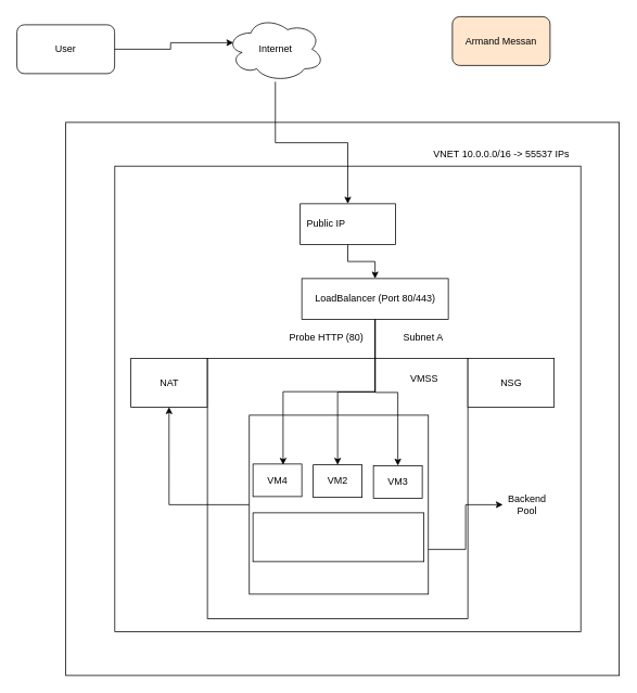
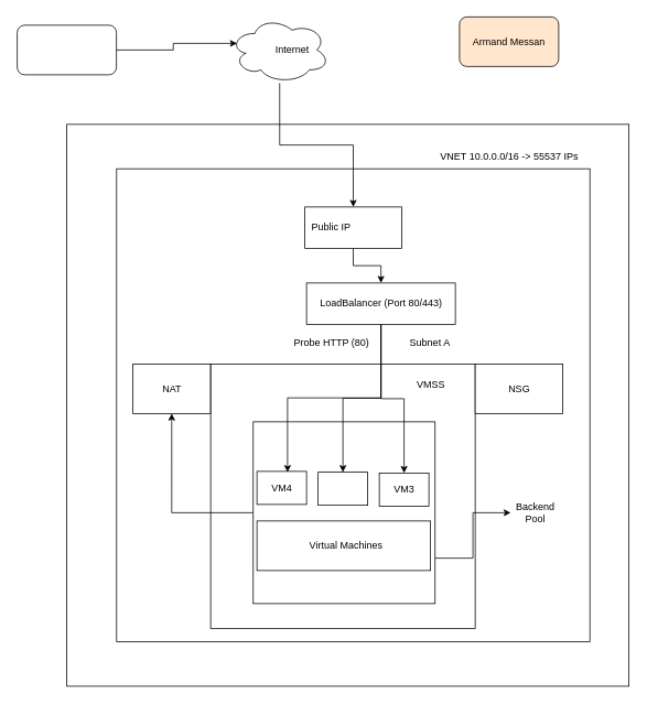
  <mxCell id="0" />
  <mxCell id="1" parent="0" />
  <mxCell id="2" value="" style="whiteSpace=wrap;html=1;aspect=fixed;" vertex="1" parent="1"><mxGeometry x="80" y="150" width="680" height="680" as="geometry" /></mxCell>
  <mxCell id="3" value="" style="whiteSpace=wrap;html=1;aspect=fixed;" vertex="1" parent="1"><mxGeometry x="140.25" y="203.75" width="572.5" height="572.5" as="geometry" /></mxCell>
  <mxCell id="4" value="VNET 10.0.0.0/16 -&amp;gt; 55537 IPs" style="text;html=1;align=center;verticalAlign=middle;resizable=0;points=[];autosize=1;strokeColor=none;fillColor=none;" vertex="1" parent="1"><mxGeometry x="520" y="173.75" width="190" height="30" as="geometry" /></mxCell>
  <mxCell id="5" value="" style="whiteSpace=wrap;html=1;aspect=fixed;" vertex="1" parent="1"><mxGeometry x="254" y="440" width="320" height="320" as="geometry" /></mxCell>
  <mxCell id="6" value="Subnet A" style="text;html=1;align=center;verticalAlign=middle;resizable=0;points=[];autosize=1;strokeColor=none;fillColor=none;" vertex="1" parent="1"><mxGeometry x="484" y="400" width="70" height="30" as="geometry" /></mxCell>
  <mxCell id="7" value="" style="rounded=0;whiteSpace=wrap;html=1;" vertex="1" parent="1"><mxGeometry x="160" y="440" width="93.75" height="60" as="geometry" /></mxCell>
  <mxCell id="8" value="" style="rounded=0;whiteSpace=wrap;html=1;" vertex="1" parent="1"><mxGeometry x="574" y="440" width="106" height="60" as="geometry" /></mxCell>
  <mxCell id="9" value="NAT" style="text;html=1;align=center;verticalAlign=middle;resizable=0;points=[];autosize=1;strokeColor=none;fillColor=none;" vertex="1" parent="1"><mxGeometry x="181.88" y="455" width="50" height="30" as="geometry" /></mxCell>
  <mxCell id="10" value="NSG" style="text;html=1;align=center;verticalAlign=middle;resizable=0;points=[];autosize=1;strokeColor=none;fillColor=none;" vertex="1" parent="1"><mxGeometry x="602" y="455" width="50" height="30" as="geometry" /></mxCell>
  <mxCell id="11" style="edgeStyle=orthogonalEdgeStyle;rounded=0;orthogonalLoop=1;jettySize=auto;html=1;exitX=1;exitY=0.75;exitDx=0;exitDy=0;" edge="1" parent="1" source="13" target="37"><mxGeometry relative="1" as="geometry" /></mxCell>
  <mxCell id="12" style="edgeStyle=orthogonalEdgeStyle;rounded=0;orthogonalLoop=1;jettySize=auto;html=1;exitX=0;exitY=0.5;exitDx=0;exitDy=0;entryX=0.5;entryY=1;entryDx=0;entryDy=0;" edge="1" parent="1" source="13" target="7"><mxGeometry relative="1" as="geometry" /></mxCell>
  <mxCell id="13" value="" style="whiteSpace=wrap;html=1;aspect=fixed;" vertex="1" parent="1"><mxGeometry x="305.5" y="510" width="220" height="220" as="geometry" /></mxCell>
  <mxCell id="14" value="VMSS" style="text;html=1;align=center;verticalAlign=middle;resizable=0;points=[];autosize=1;strokeColor=none;fillColor=none;" vertex="1" parent="1"><mxGeometry x="490" y="450" width="60" height="30" as="geometry" /></mxCell>
  <mxCell id="15" value="" style="rounded=0;whiteSpace=wrap;html=1;" vertex="1" parent="1"><mxGeometry x="310" y="570" width="60" height="40" as="geometry" /></mxCell>
  <mxCell id="16" value="VM4" style="text;html=1;align=center;verticalAlign=middle;resizable=0;points=[];autosize=1;strokeColor=none;fillColor=none;" vertex="1" parent="1"><mxGeometry x="315" y="575" width="50" height="30" as="geometry" /></mxCell>
  <mxCell id="17" value="" style="rounded=0;whiteSpace=wrap;html=1;" vertex="1" parent="1"><mxGeometry x="384" y="571" width="60" height="40" as="geometry" /></mxCell>
- <mxCell id="18" value="VM2" style="text;html=1;align=center;verticalAlign=middle;resizable=0;points=[];autosize=1;strokeColor=none;fillColor=none;" vertex="1" parent="1"><mxGeometry x="389" y="576" width="50" height="30" as="geometry" /></mxCell>
  <mxCell id="19" value="" style="rounded=0;whiteSpace=wrap;html=1;" vertex="1" parent="1"><mxGeometry x="458" y="572" width="60" height="40" as="geometry" /></mxCell>
  <mxCell id="20" value="VM3" style="text;html=1;align=center;verticalAlign=middle;resizable=0;points=[];autosize=1;strokeColor=none;fillColor=none;" vertex="1" parent="1"><mxGeometry x="463" y="577" width="50" height="30" as="geometry" /></mxCell>
  <mxCell id="21" style="edgeStyle=orthogonalEdgeStyle;rounded=0;orthogonalLoop=1;jettySize=auto;html=1;exitX=0.5;exitY=1;exitDx=0;exitDy=0;entryX=0.5;entryY=0;entryDx=0;entryDy=0;" edge="1" parent="1" source="23" target="17"><mxGeometry relative="1" as="geometry" /></mxCell>
  <mxCell id="22" style="edgeStyle=orthogonalEdgeStyle;rounded=0;orthogonalLoop=1;jettySize=auto;html=1;entryX=0.5;entryY=0;entryDx=0;entryDy=0;" edge="1" parent="1" source="23" target="19"><mxGeometry relative="1" as="geometry" /></mxCell>
  <mxCell id="23" value="" style="rounded=0;whiteSpace=wrap;html=1;" vertex="1" parent="1"><mxGeometry x="370" y="342" width="180" height="50" as="geometry" /></mxCell>
  <mxCell id="24" value="LoadBalancer (Port 80/443)" style="text;html=1;align=center;verticalAlign=middle;whiteSpace=wrap;rounded=0;" vertex="1" parent="1"><mxGeometry x="383.5" y="352" width="152.5" height="30" as="geometry" /></mxCell>
  <mxCell id="25" style="edgeStyle=orthogonalEdgeStyle;rounded=0;orthogonalLoop=1;jettySize=auto;html=1;entryX=0.5;entryY=0;entryDx=0;entryDy=0;" edge="1" parent="1" source="26" target="23"><mxGeometry relative="1" as="geometry" /></mxCell>
  <mxCell id="26" value="" style="rounded=0;whiteSpace=wrap;html=1;" vertex="1" parent="1"><mxGeometry x="368" y="250" width="117" height="50" as="geometry" /></mxCell>
  <mxCell id="27" value="Public IP" style="text;html=1;align=center;verticalAlign=middle;whiteSpace=wrap;rounded=0;" vertex="1" parent="1"><mxGeometry x="370" y="260" width="60" height="30" as="geometry" /></mxCell>
  <mxCell id="28" style="edgeStyle=orthogonalEdgeStyle;rounded=0;orthogonalLoop=1;jettySize=auto;html=1;entryX=0.5;entryY=0;entryDx=0;entryDy=0;" edge="1" parent="1" source="29" target="26"><mxGeometry relative="1" as="geometry" /></mxCell>
  <mxCell id="29" value="" style="ellipse;shape=cloud;whiteSpace=wrap;html=1;" vertex="1" parent="1"><mxGeometry x="277.5" y="20" width="120" height="80" as="geometry" /></mxCell>
  <mxCell id="30" value="" style="rounded=1;whiteSpace=wrap;html=1;" vertex="1" parent="1"><mxGeometry x="20" y="30" width="120" height="60" as="geometry" /></mxCell>
- <mxCell id="31" value="User" style="text;html=1;align=center;verticalAlign=middle;whiteSpace=wrap;rounded=0;" vertex="1" parent="1"><mxGeometry x="50" y="45" width="60" height="30" as="geometry" /></mxCell>
  <mxCell id="32" style="edgeStyle=orthogonalEdgeStyle;rounded=0;orthogonalLoop=1;jettySize=auto;html=1;entryX=0.07;entryY=0.4;entryDx=0;entryDy=0;entryPerimeter=0;" edge="1" parent="1" source="30" target="29"><mxGeometry relative="1" as="geometry" /></mxCell>
  <mxCell id="33" value="" style="rounded=0;whiteSpace=wrap;html=1;" vertex="1" parent="1"><mxGeometry x="310" y="630" width="210" height="60" as="geometry" /></mxCell>
- <mxCell id="35" value="Internet" style="text;html=1;align=center;verticalAlign=middle;whiteSpace=wrap;rounded=0;" vertex="1" parent="1"><mxGeometry x="308" y="45" width="60" height="30" as="geometry" /></mxCell>
+ <mxCell id="34" value="Virtual Machines" style="text;html=1;align=center;verticalAlign=middle;whiteSpace=wrap;rounded=0;" vertex="1" parent="1"><mxGeometry x="365" y="645" width="106" height="30" as="geometry" /></mxCell>
+ <mxCell id="35" value="Internet" style="text;html=1;align=center;verticalAlign=middle;whiteSpace=wrap;rounded=0;" vertex="1" parent="1"><mxGeometry x="323" y="45" width="60" height="30" as="geometry" /></mxCell>
  <mxCell id="36" style="edgeStyle=orthogonalEdgeStyle;rounded=0;orthogonalLoop=1;jettySize=auto;html=1;entryX=0.617;entryY=0.025;entryDx=0;entryDy=0;entryPerimeter=0;" edge="1" parent="1" source="23" target="15"><mxGeometry relative="1" as="geometry" /></mxCell>
  <mxCell id="37" value="Backend Pool" style="text;html=1;align=center;verticalAlign=middle;whiteSpace=wrap;rounded=0;" vertex="1" parent="1"><mxGeometry x="617" y="605" width="60" height="30" as="geometry" /></mxCell>
  <mxCell id="38" value="Probe HTTP (80)" style="text;html=1;align=center;verticalAlign=middle;resizable=0;points=[];autosize=1;strokeColor=none;fillColor=none;" vertex="1" parent="1"><mxGeometry x="345" y="400" width="110" height="30" as="geometry" /></mxCell>
  <mxCell id="39" value="Armand Messan" style="rounded=1;whiteSpace=wrap;html=1;fillColor=#ffe6cc;" vertex="1" parent="1"><mxGeometry x="555" y="20" width="120" height="60" as="geometry" /></mxCell>
  <mxCell id="40" value="" style="shape=image;html=1;verticalAlign=top;verticalLabelPosition=bottom;labelBackgroundColor=#ffffff;imageAspect=0;aspect=fixed;image=https://cdn1.iconfinder.com/data/icons/unicons-line-vol-2/24/copyright-128.png" vertex="1" parent="1"><mxGeometry x="647" y="20" width="28" height="28" as="geometry" /></mxCell>
